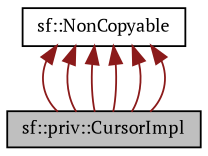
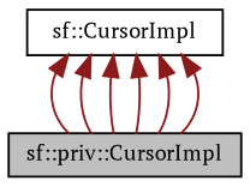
  digraph {
    fontname="PT Serif"
    node [color=black fontname="PT Serif" fontsize=10 shape=record style=filled]
    edge [color=firebrick4 dir=back fontname="PT Serif" fontsize=10 labelfontname=Helvetica labelfontsize=10 style=solid]
    n1 [fillcolor=grey75 fontcolor=black height=0.2 label="sf::priv::CursorImpl" width=0.4]
-   n2 [fillcolor=white height=0.2 label="sf::NonCopyable" width=0.4]
+   n2 [fillcolor=white height=0.2 label="sf::CursorImpl" width=0.4]
    n2 -> n1
    n2 -> n1
    n2 -> n1
    n2 -> n1
    n2 -> n1
    n2 -> n1
  }
